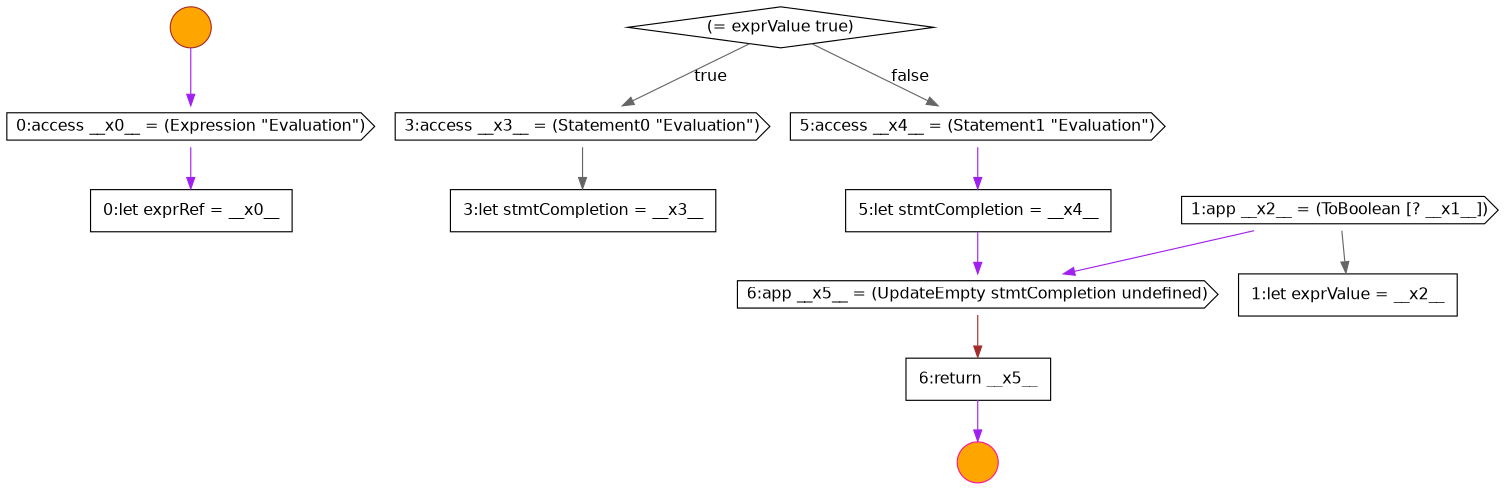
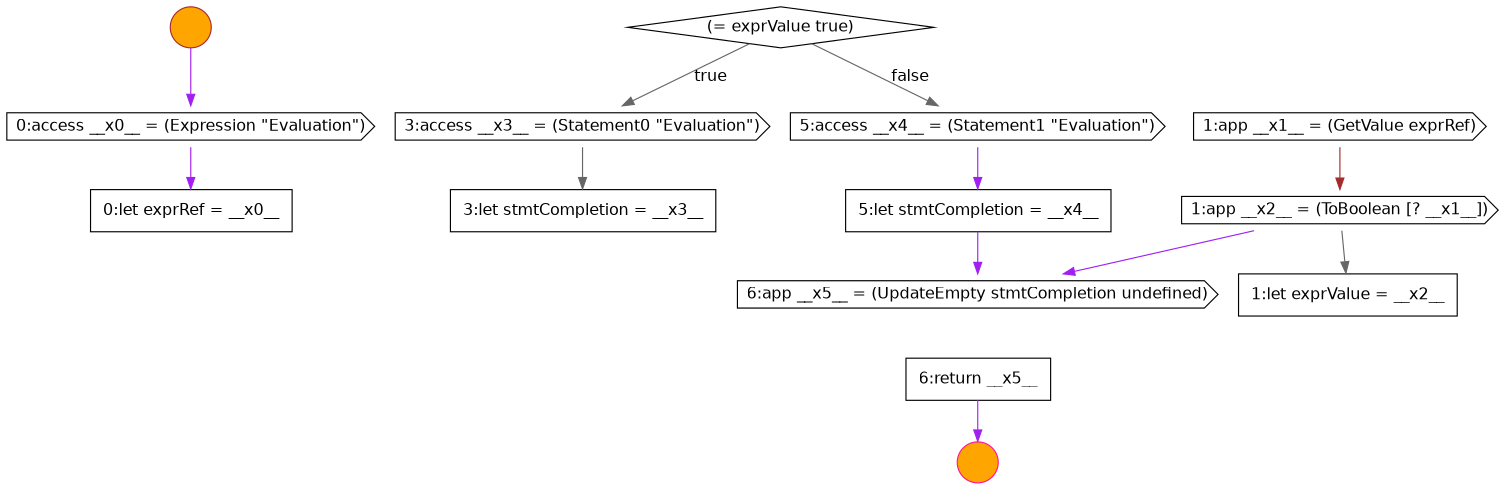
  digraph {
    fontname="DejaVu Sans"
    node [color=black fillcolor=white fontname="DejaVu Sans" shape=cds style=filled]
    edge [color=purple fontname="DejaVu Sans"]
    n1 [label=<<font color="black">0:access __x0__ = (Expression &quot;Evaluation&quot;)</font>>]
    n2 [label=<<font color="black">     <table border="0" cellborder="1" cellspacing="0" cellpadding="10">       <tr><td align="left">0:let exprRef = __x0__</td></tr>     </table>   </font>> margin=0 shape=none]
    n3 [label=<<font color="black">(= exprValue true)</font>> shape=diamond]
    n4 [label=<<font color="black">3:access __x3__ = (Statement0 &quot;Evaluation&quot;)</font>>]
    n5 [label=<<font color="black">5:access __x4__ = (Statement1 &quot;Evaluation&quot;)</font>>]
    n6 [label=<<font color="black">     <table border="0" cellborder="1" cellspacing="0" cellpadding="10">       <tr><td align="left">3:let stmtCompletion = __x3__</td></tr>     </table>   </font>> margin=0 shape=none]
    n7 [label=<<font color="black">     <table border="0" cellborder="1" cellspacing="0" cellpadding="10">       <tr><td align="left">5:let stmtCompletion = __x4__</td></tr>     </table>   </font>> margin=0 shape=none]
    n8 [label=<<font color="black">6:app __x5__ = (UpdateEmpty stmtCompletion undefined)</font>>]
    n9 [label=<<font color="black">     <table border="0" cellborder="1" cellspacing="0" cellpadding="10">       <tr><td align="left">6:return __x5__</td></tr>     </table>   </font>> margin=0 shape=none]
    n10 [color=deeppink fillcolor=orange label=" " shape=circle]
    n11 [label=<<font color="black">     <table border="0" cellborder="1" cellspacing="0" cellpadding="10">       <tr><td align="left">1:let exprValue = __x2__</td></tr>     </table>   </font>> margin=0 shape=none]
    n12 [label=<<font color="black">1:app __x2__ = (ToBoolean [? __x1__])</font>>]
    n13 [color=brown fillcolor=orange label=" " shape=circle]
+   n14 [label=<<font color="black">1:app __x1__ = (GetValue exprRef)</font>>]
    n1 -> n2
    n3 -> n4 [color=gray40 label=<<font color="black">true</font>>]
    n3 -> n5 [color=gray40 label=<<font color="black">false</font>>]
    n4 -> n6 [color=gray40]
    n5 -> n7
    n7 -> n8
-   n8 -> n9 [color=brown]
    n9 -> n10
    n12 -> n8
    n12 -> n11 [color=gray40]
    n13 -> n1
+   n14 -> n12 [color=brown]
  }
